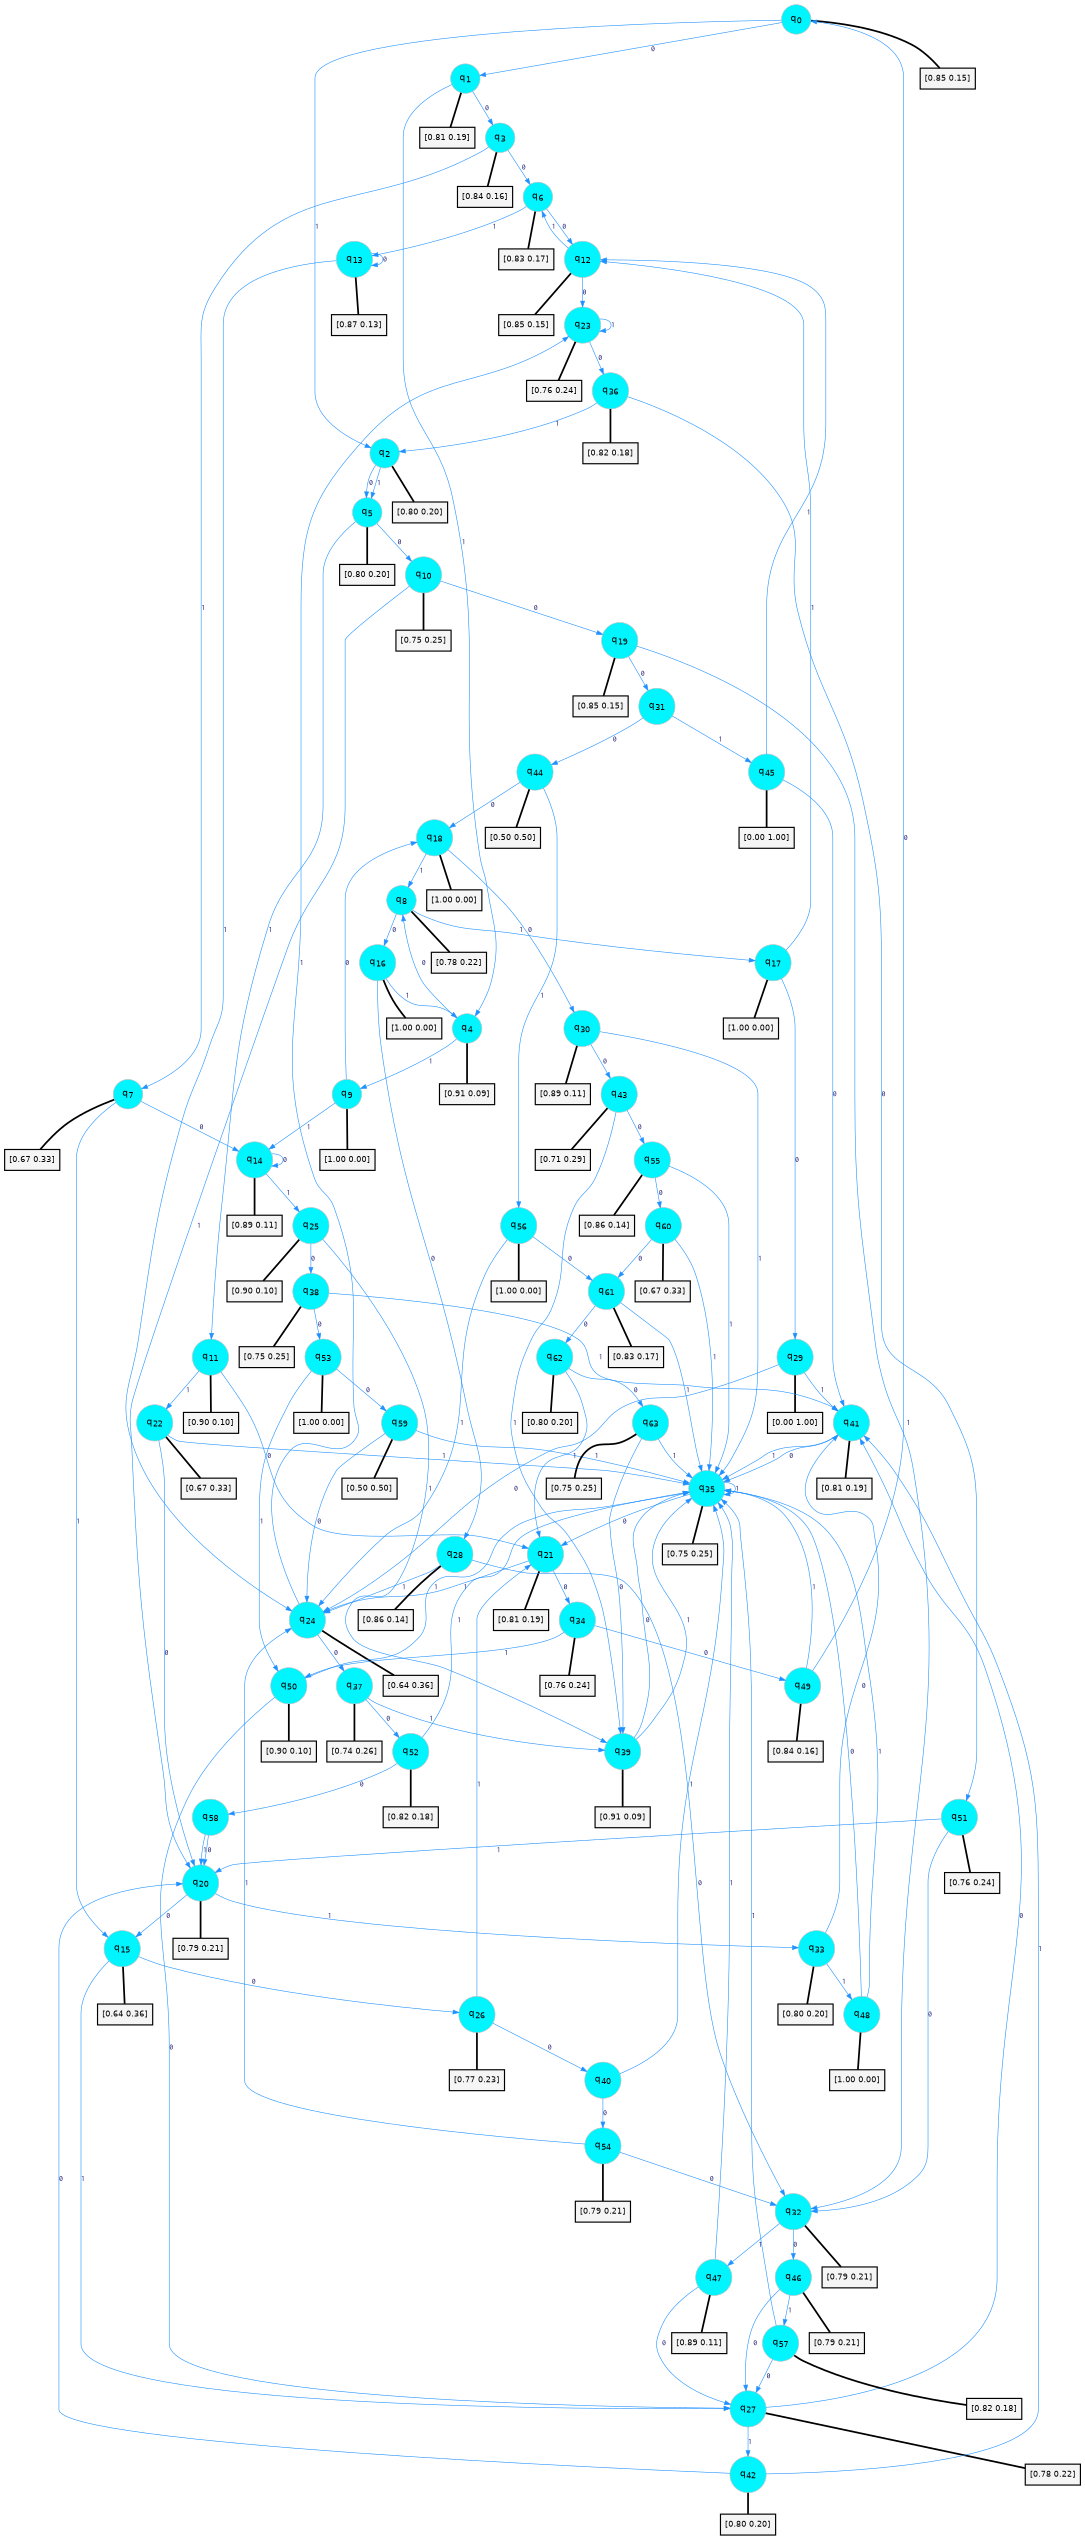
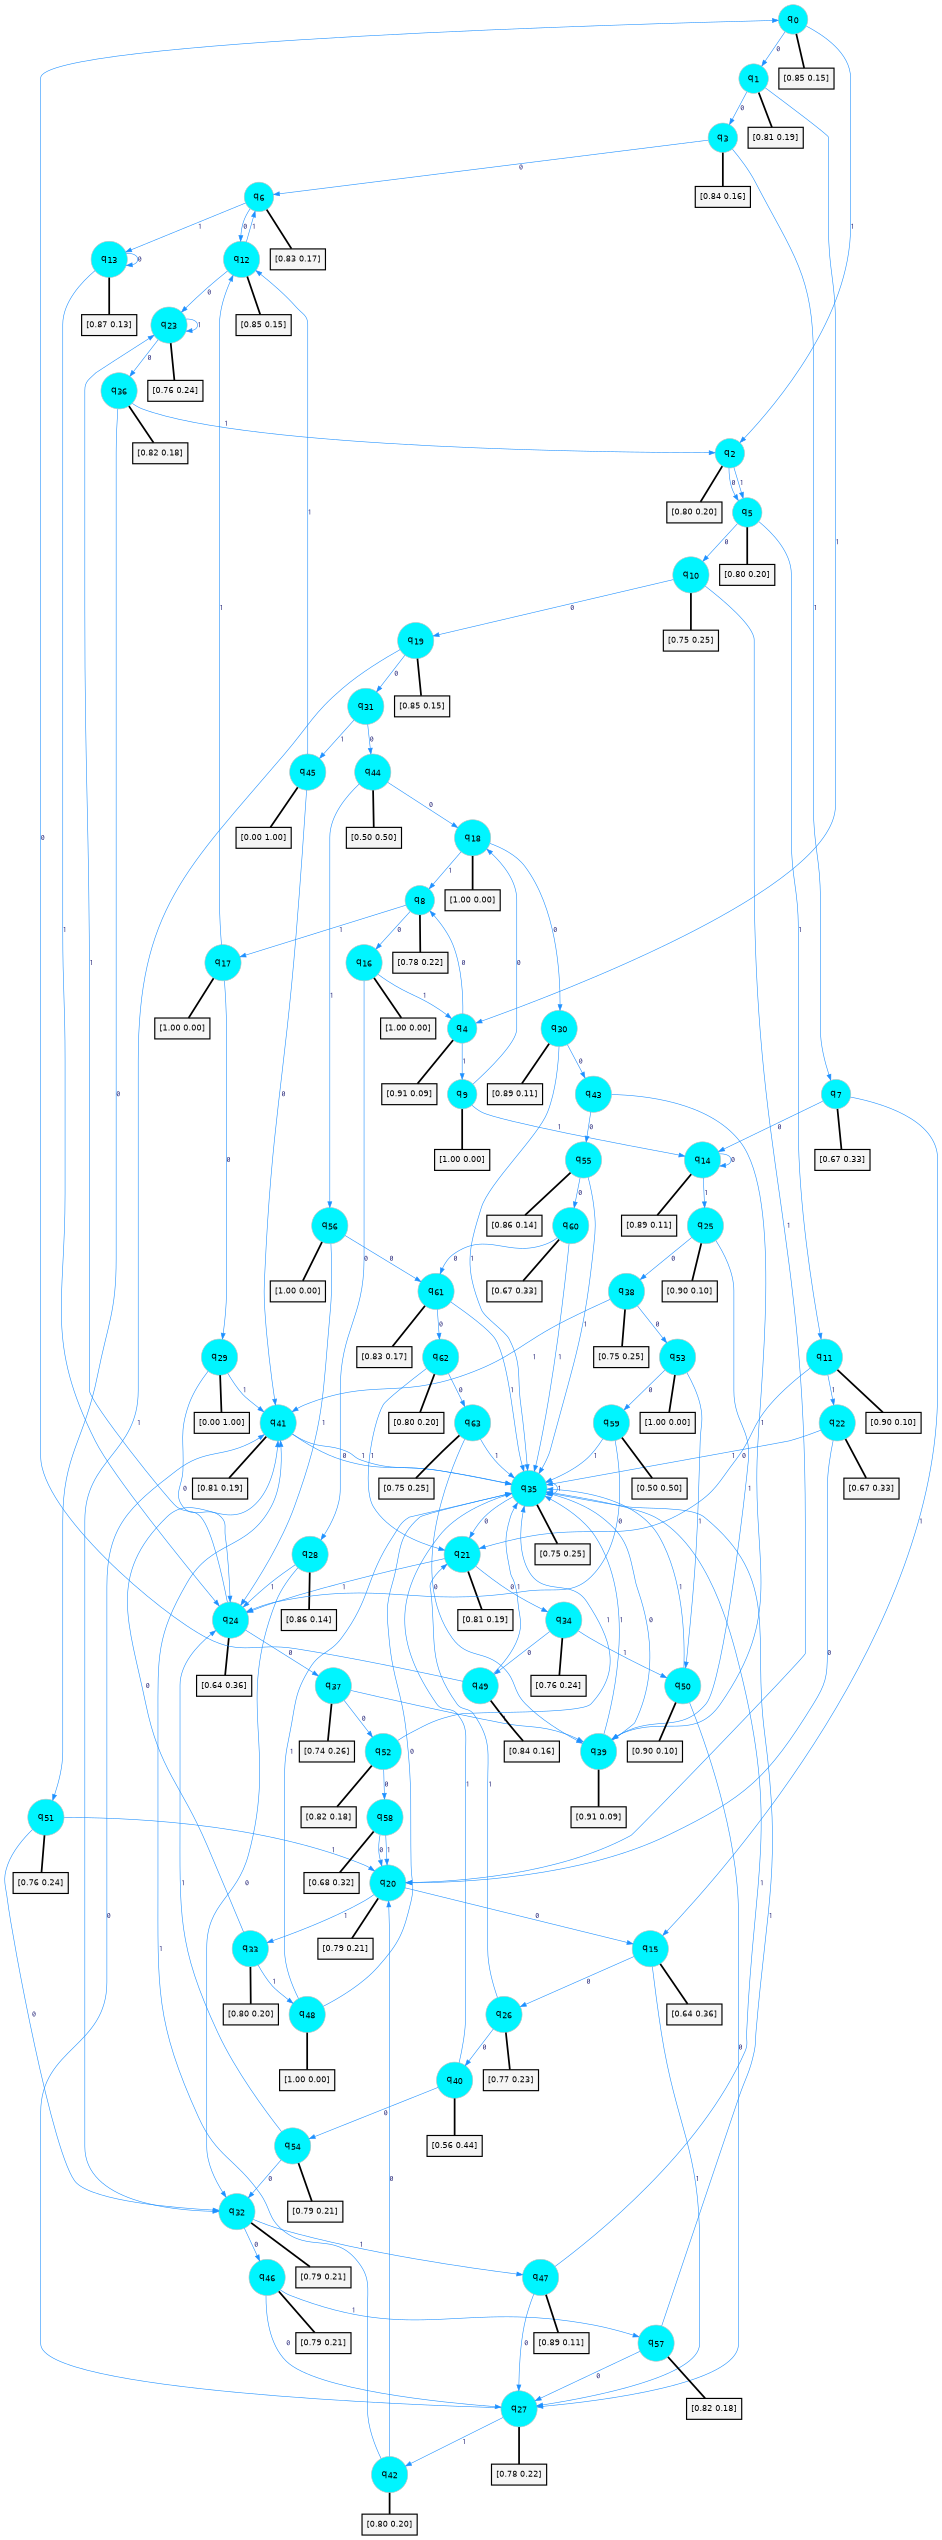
  digraph {
    rankdir=TD
    node [color=gray fillcolor=turquoise1 fontcolor=black fontname=Helvetica fontsize=16 fontweight=bold shape=circle style=filled]
    edge [arrowsize=1 color=dodgerblue1 fontcolor=midnightblue fontname=courier fontweight=bold penwidth=1 style=solid weight=20]
    n1 [label=<q<SUB>0</SUB>>]
    n2 [label=<q<SUB>1</SUB>>]
    n3 [label=<q<SUB>2</SUB>>]
    n4 [color=black fillcolor=whitesmoke fontsize=14 label="[0.85 0.15]" penwidth=2 shape=box]
    n5 [label=<q<SUB>3</SUB>>]
    n6 [label=<q<SUB>4</SUB>>]
    n7 [color=black fillcolor=whitesmoke fontsize=14 label="[0.81 0.19]" penwidth=2 shape=box]
    n8 [label=<q<SUB>5</SUB>>]
    n9 [color=black fillcolor=whitesmoke fontsize=14 label="[0.80 0.20]" penwidth=2 shape=box]
    n10 [label=<q<SUB>6</SUB>>]
    n11 [label=<q<SUB>7</SUB>>]
    n12 [color=black fillcolor=whitesmoke fontsize=14 label="[0.84 0.16]" penwidth=2 shape=box]
    n13 [label=<q<SUB>8</SUB>>]
    n14 [label=<q<SUB>9</SUB>>]
    n15 [color=black fillcolor=whitesmoke fontsize=14 label="[0.91 0.09]" penwidth=2 shape=box]
    n16 [label=<q<SUB>10</SUB>>]
    n17 [label=<q<SUB>11</SUB>>]
    n18 [color=black fillcolor=whitesmoke fontsize=14 label="[0.80 0.20]" penwidth=2 shape=box]
    n19 [label=<q<SUB>12</SUB>>]
    n20 [label=<q<SUB>13</SUB>>]
    n21 [color=black fillcolor=whitesmoke fontsize=14 label="[0.83 0.17]" penwidth=2 shape=box]
    n22 [label=<q<SUB>14</SUB>>]
    n23 [label=<q<SUB>15</SUB>>]
    n24 [color=black fillcolor=whitesmoke fontsize=14 label="[0.67 0.33]" penwidth=2 shape=box]
    n25 [label=<q<SUB>16</SUB>>]
    n26 [label=<q<SUB>17</SUB>>]
    n27 [color=black fillcolor=whitesmoke fontsize=14 label="[0.78 0.22]" penwidth=2 shape=box]
    n28 [label=<q<SUB>18</SUB>>]
    n29 [color=black fillcolor=whitesmoke fontsize=14 label="[1.00 0.00]" penwidth=2 shape=box]
    n30 [label=<q<SUB>19</SUB>>]
    n31 [label=<q<SUB>20</SUB>>]
    n32 [color=black fillcolor=whitesmoke fontsize=14 label="[0.75 0.25]" penwidth=2 shape=box]
    n33 [label=<q<SUB>21</SUB>>]
    n34 [label=<q<SUB>22</SUB>>]
    n35 [color=black fillcolor=whitesmoke fontsize=14 label="[0.90 0.10]" penwidth=2 shape=box]
    n36 [label=<q<SUB>23</SUB>>]
    n37 [color=black fillcolor=whitesmoke fontsize=14 label="[0.85 0.15]" penwidth=2 shape=box]
    n38 [label=<q<SUB>24</SUB>>]
    n39 [color=black fillcolor=whitesmoke fontsize=14 label="[0.87 0.13]" penwidth=2 shape=box]
    n40 [label=<q<SUB>25</SUB>>]
    n41 [color=black fillcolor=whitesmoke fontsize=14 label="[0.89 0.11]" penwidth=2 shape=box]
    n42 [label=<q<SUB>26</SUB>>]
    n43 [label=<q<SUB>27</SUB>>]
    n44 [color=black fillcolor=whitesmoke fontsize=14 label="[0.64 0.36]" penwidth=2 shape=box]
    n45 [label=<q<SUB>28</SUB>>]
    n46 [color=black fillcolor=whitesmoke fontsize=14 label="[1.00 0.00]" penwidth=2 shape=box]
    n47 [label=<q<SUB>29</SUB>>]
    n48 [color=black fillcolor=whitesmoke fontsize=14 label="[1.00 0.00]" penwidth=2 shape=box]
    n49 [label=<q<SUB>30</SUB>>]
    n50 [color=black fillcolor=whitesmoke fontsize=14 label="[1.00 0.00]" penwidth=2 shape=box]
    n51 [label=<q<SUB>31</SUB>>]
    n52 [label=<q<SUB>32</SUB>>]
    n53 [color=black fillcolor=whitesmoke fontsize=14 label="[0.85 0.15]" penwidth=2 shape=box]
    n54 [label=<q<SUB>33</SUB>>]
    n55 [color=black fillcolor=whitesmoke fontsize=14 label="[0.79 0.21]" penwidth=2 shape=box]
    n56 [label=<q<SUB>34</SUB>>]
    n57 [color=black fillcolor=whitesmoke fontsize=14 label="[0.81 0.19]" penwidth=2 shape=box]
    n58 [label=<q<SUB>35</SUB>>]
    n59 [color=black fillcolor=whitesmoke fontsize=14 label="[0.67 0.33]" penwidth=2 shape=box]
    n60 [label=<q<SUB>36</SUB>>]
    n61 [color=black fillcolor=whitesmoke fontsize=14 label="[0.76 0.24]" penwidth=2 shape=box]
    n62 [label=<q<SUB>37</SUB>>]
    n63 [color=black fillcolor=whitesmoke fontsize=14 label="[0.64 0.36]" penwidth=2 shape=box]
    n64 [label=<q<SUB>38</SUB>>]
    n65 [label=<q<SUB>39</SUB>>]
    n66 [color=black fillcolor=whitesmoke fontsize=14 label="[0.90 0.10]" penwidth=2 shape=box]
    n67 [label=<q<SUB>40</SUB>>]
    n68 [color=black fillcolor=whitesmoke fontsize=14 label="[0.77 0.23]" penwidth=2 shape=box]
    n69 [label=<q<SUB>41</SUB>>]
    n70 [label=<q<SUB>42</SUB>>]
    n71 [color=black fillcolor=whitesmoke fontsize=14 label="[0.78 0.22]" penwidth=2 shape=box]
    n72 [color=black fillcolor=whitesmoke fontsize=14 label="[0.86 0.14]" penwidth=2 shape=box]
    n73 [color=black fillcolor=whitesmoke fontsize=14 label="[0.00 1.00]" penwidth=2 shape=box]
    n74 [label=<q<SUB>43</SUB>>]
    n75 [color=black fillcolor=whitesmoke fontsize=14 label="[0.89 0.11]" penwidth=2 shape=box]
    n76 [label=<q<SUB>44</SUB>>]
    n77 [label=<q<SUB>45</SUB>>]
    n78 [label=<q<SUB>46</SUB>>]
    n79 [label=<q<SUB>47</SUB>>]
    n80 [color=black fillcolor=whitesmoke fontsize=14 label="[0.79 0.21]" penwidth=2 shape=box]
    n81 [label=<q<SUB>48</SUB>>]
    n82 [color=black fillcolor=whitesmoke fontsize=14 label="[0.80 0.20]" penwidth=2 shape=box]
    n83 [label=<q<SUB>49</SUB>>]
    n84 [label=<q<SUB>50</SUB>>]
    n85 [color=black fillcolor=whitesmoke fontsize=14 label="[0.76 0.24]" penwidth=2 shape=box]
    n86 [color=black fillcolor=whitesmoke fontsize=14 label="[0.75 0.25]" penwidth=2 shape=box]
    n87 [label=<q<SUB>51</SUB>>]
    n88 [color=black fillcolor=whitesmoke fontsize=14 label="[0.82 0.18]" penwidth=2 shape=box]
    n89 [label=<q<SUB>52</SUB>>]
    n90 [color=black fillcolor=whitesmoke fontsize=14 label="[0.74 0.26]" penwidth=2 shape=box]
    n91 [label=<q<SUB>53</SUB>>]
    n92 [color=black fillcolor=whitesmoke fontsize=14 label="[0.75 0.25]" penwidth=2 shape=box]
    n93 [color=black fillcolor=whitesmoke fontsize=14 label="[0.91 0.09]" penwidth=2 shape=box]
    n94 [label=<q<SUB>54</SUB>>]
+   n95 [color=black fillcolor=whitesmoke fontsize=14 label="[0.56 0.44]" penwidth=2 shape=box]
    n96 [color=black fillcolor=whitesmoke fontsize=14 label="[0.81 0.19]" penwidth=2 shape=box]
    n97 [color=black fillcolor=whitesmoke fontsize=14 label="[0.80 0.20]" penwidth=2 shape=box]
    n98 [label=<q<SUB>55</SUB>>]
-   n99 [color=black fillcolor=whitesmoke fontsize=14 label="[0.71 0.29]" penwidth=2 shape=box]
    n100 [label=<q<SUB>56</SUB>>]
    n101 [color=black fillcolor=whitesmoke fontsize=14 label="[0.50 0.50]" penwidth=2 shape=box]
    n102 [color=black fillcolor=whitesmoke fontsize=14 label="[0.00 1.00]" penwidth=2 shape=box]
    n103 [label=<q<SUB>57</SUB>>]
    n104 [color=black fillcolor=whitesmoke fontsize=14 label="[0.79 0.21]" penwidth=2 shape=box]
    n105 [color=black fillcolor=whitesmoke fontsize=14 label="[0.89 0.11]" penwidth=2 shape=box]
    n106 [color=black fillcolor=whitesmoke fontsize=14 label="[1.00 0.00]" penwidth=2 shape=box]
    n107 [color=black fillcolor=whitesmoke fontsize=14 label="[0.84 0.16]" penwidth=2 shape=box]
    n108 [color=black fillcolor=whitesmoke fontsize=14 label="[0.90 0.10]" penwidth=2 shape=box]
    n109 [color=black fillcolor=whitesmoke fontsize=14 label="[0.76 0.24]" penwidth=2 shape=box]
    n110 [label=<q<SUB>58</SUB>>]
    n111 [color=black fillcolor=whitesmoke fontsize=14 label="[0.82 0.18]" penwidth=2 shape=box]
    n112 [label=<q<SUB>59</SUB>>]
    n113 [color=black fillcolor=whitesmoke fontsize=14 label="[1.00 0.00]" penwidth=2 shape=box]
    n114 [color=black fillcolor=whitesmoke fontsize=14 label="[0.79 0.21]" penwidth=2 shape=box]
    n115 [label=<q<SUB>60</SUB>>]
    n116 [color=black fillcolor=whitesmoke fontsize=14 label="[0.86 0.14]" penwidth=2 shape=box]
    n117 [label=<q<SUB>61</SUB>>]
    n118 [color=black fillcolor=whitesmoke fontsize=14 label="[1.00 0.00]" penwidth=2 shape=box]
    n119 [color=black fillcolor=whitesmoke fontsize=14 label="[0.82 0.18]" penwidth=2 shape=box]
+   n120 [color=black fillcolor=whitesmoke fontsize=14 label="[0.68 0.32]" penwidth=2 shape=box]
    n121 [color=black fillcolor=whitesmoke fontsize=14 label="[0.50 0.50]" penwidth=2 shape=box]
    n122 [color=black fillcolor=whitesmoke fontsize=14 label="[0.67 0.33]" penwidth=2 shape=box]
    n123 [label=<q<SUB>62</SUB>>]
    n124 [color=black fillcolor=whitesmoke fontsize=14 label="[0.83 0.17]" penwidth=2 shape=box]
    n125 [label=<q<SUB>63</SUB>>]
    n126 [color=black fillcolor=whitesmoke fontsize=14 label="[0.80 0.20]" penwidth=2 shape=box]
    n127 [color=black fillcolor=whitesmoke fontsize=14 label="[0.75 0.25]" penwidth=2 shape=box]
    n1 -> n2 [label=0]
    n1 -> n3 [label=1]
    n1 -> n4 [arrowhead=none color=black penwidth=3]
    n2 -> n5 [label=0]
    n2 -> n6 [label=1]
    n2 -> n7 [arrowhead=none color=black penwidth=3]
    n3 -> n8 [label=0]
    n3 -> n8 [label=1]
    n3 -> n9 [arrowhead=none color=black penwidth=3]
    n5 -> n10 [label=0]
    n5 -> n11 [label=1]
    n5 -> n12 [arrowhead=none color=black penwidth=3]
    n6 -> n13 [label=0]
    n6 -> n14 [label=1]
    n6 -> n15 [arrowhead=none color=black penwidth=3]
    n8 -> n16 [label=0]
    n8 -> n17 [label=1]
    n8 -> n18 [arrowhead=none color=black penwidth=3]
    n10 -> n19 [label=0]
    n10 -> n20 [label=1]
    n10 -> n21 [arrowhead=none color=black penwidth=3]
    n11 -> n22 [label=0]
    n11 -> n23 [label=1]
    n11 -> n24 [arrowhead=none color=black penwidth=3]
    n13 -> n25 [label=0]
    n13 -> n26 [label=1]
    n13 -> n27 [arrowhead=none color=black penwidth=3]
    n14 -> n22 [label=1]
    n14 -> n28 [label=0]
    n14 -> n29 [arrowhead=none color=black penwidth=3]
    n16 -> n30 [label=0]
    n16 -> n31 [label=1]
    n16 -> n32 [arrowhead=none color=black penwidth=3]
    n17 -> n33 [label=0]
    n17 -> n34 [label=1]
    n17 -> n35 [arrowhead=none color=black penwidth=3]
    n19 -> n10 [label=1]
    n19 -> n36 [label=0]
    n19 -> n37 [arrowhead=none color=black penwidth=3]
    n20 -> n20 [label=0]
    n20 -> n38 [label=1]
    n20 -> n39 [arrowhead=none color=black penwidth=3]
    n22 -> n22 [label=0]
    n22 -> n40 [label=1]
    n22 -> n41 [arrowhead=none color=black penwidth=3]
    n23 -> n42 [label=0]
    n23 -> n43 [label=1]
    n23 -> n44 [arrowhead=none color=black penwidth=3]
    n25 -> n6 [label=1]
    n25 -> n45 [label=0]
    n25 -> n46 [arrowhead=none color=black penwidth=3]
    n26 -> n19 [label=1]
    n26 -> n47 [label=0]
    n26 -> n48 [arrowhead=none color=black penwidth=3]
    n28 -> n13 [label=1]
    n28 -> n49 [label=0]
    n28 -> n50 [arrowhead=none color=black penwidth=3]
    n30 -> n51 [label=0]
    n30 -> n52 [label=1]
    n30 -> n53 [arrowhead=none color=black penwidth=3]
    n31 -> n23 [label=0]
    n31 -> n54 [label=1]
    n31 -> n55 [arrowhead=none color=black penwidth=3]
    n33 -> n38 [label=1]
    n33 -> n56 [label=0]
    n33 -> n57 [arrowhead=none color=black penwidth=3]
    n34 -> n31 [label=0]
    n34 -> n58 [label=1]
    n34 -> n59 [arrowhead=none color=black penwidth=3]
    n36 -> n36 [label=1]
    n36 -> n60 [label=0]
    n36 -> n61 [arrowhead=none color=black penwidth=3]
    n38 -> n36 [label=1]
    n38 -> n62 [label=0]
    n38 -> n63 [arrowhead=none color=black penwidth=3]
    n40 -> n64 [label=0]
    n40 -> n65 [label=1]
    n40 -> n66 [arrowhead=none color=black penwidth=3]
    n42 -> n33 [label=1]
    n42 -> n67 [label=0]
    n42 -> n68 [arrowhead=none color=black penwidth=3]
    n43 -> n69 [label=0]
    n43 -> n70 [label=1]
    n43 -> n71 [arrowhead=none color=black penwidth=3]
    n45 -> n38 [label=1]
    n45 -> n52 [label=0]
    n45 -> n72 [arrowhead=none color=black penwidth=3]
    n47 -> n38 [label=0]
    n47 -> n69 [label=1]
    n47 -> n73 [arrowhead=none color=black penwidth=3]
    n49 -> n58 [label=1]
    n49 -> n74 [label=0]
    n49 -> n75 [arrowhead=none color=black penwidth=3]
    n51 -> n76 [label=0]
    n51 -> n77 [label=1]
    n52 -> n78 [label=0]
    n52 -> n79 [label=1]
    n52 -> n80 [arrowhead=none color=black penwidth=3]
    n54 -> n69 [label=0]
    n54 -> n81 [label=1]
    n54 -> n82 [arrowhead=none color=black penwidth=3]
    n56 -> n83 [label=0]
    n56 -> n84 [label=1]
    n56 -> n85 [arrowhead=none color=black penwidth=3]
    n58 -> n33 [label=0]
    n58 -> n58 [label=1]
    n58 -> n86 [arrowhead=none color=black penwidth=3]
    n60 -> n3 [label=1]
    n60 -> n87 [label=0]
    n60 -> n88 [arrowhead=none color=black penwidth=3]
    n62 -> n65 [label=1]
    n62 -> n89 [label=0]
    n62 -> n90 [arrowhead=none color=black penwidth=3]
    n64 -> n69 [label=1]
    n64 -> n91 [label=0]
    n64 -> n92 [arrowhead=none color=black penwidth=3]
    n65 -> n58 [label=0]
    n65 -> n58 [label=1]
    n65 -> n93 [arrowhead=none color=black penwidth=3]
    n67 -> n58 [label=1]
    n67 -> n94 [label=0]
+   n67 -> n95 [arrowhead=none color=black penwidth=3]
    n69 -> n58 [label=0]
    n69 -> n58 [label=1]
    n69 -> n96 [arrowhead=none color=black penwidth=3]
    n70 -> n31 [label=0]
    n70 -> n69 [label=1]
    n70 -> n97 [arrowhead=none color=black penwidth=3]
    n74 -> n65 [label=1]
    n74 -> n98 [label=0]
-   n74 -> n99 [arrowhead=none color=black penwidth=3]
    n76 -> n28 [label=0]
    n76 -> n100 [label=1]
    n76 -> n101 [arrowhead=none color=black penwidth=3]
    n77 -> n19 [label=1]
    n77 -> n69 [label=0]
    n77 -> n102 [arrowhead=none color=black penwidth=3]
    n78 -> n43 [label=0]
    n78 -> n103 [label=1]
    n78 -> n104 [arrowhead=none color=black penwidth=3]
    n79 -> n43 [label=0]
    n79 -> n58 [label=1]
    n79 -> n105 [arrowhead=none color=black penwidth=3]
    n81 -> n58 [label=0]
    n81 -> n58 [label=1]
    n81 -> n106 [arrowhead=none color=black penwidth=3]
    n83 -> n1 [label=0]
    n83 -> n58 [label=1]
    n83 -> n107 [arrowhead=none color=black penwidth=3]
    n84 -> n43 [label=0]
    n84 -> n58 [label=1]
    n84 -> n108 [arrowhead=none color=black penwidth=3]
    n87 -> n31 [label=1]
    n87 -> n52 [label=0]
    n87 -> n109 [arrowhead=none color=black penwidth=3]
    n89 -> n58 [label=1]
    n89 -> n110 [label=0]
    n89 -> n111 [arrowhead=none color=black penwidth=3]
    n91 -> n84 [label=1]
    n91 -> n112 [label=0]
    n91 -> n113 [arrowhead=none color=black penwidth=3]
    n94 -> n38 [label=1]
    n94 -> n52 [label=0]
    n94 -> n114 [arrowhead=none color=black penwidth=3]
    n98 -> n58 [label=1]
    n98 -> n115 [label=0]
    n98 -> n116 [arrowhead=none color=black penwidth=3]
    n100 -> n38 [label=1]
    n100 -> n117 [label=0]
    n100 -> n118 [arrowhead=none color=black penwidth=3]
    n103 -> n43 [label=0]
    n103 -> n58 [label=1]
    n103 -> n119 [arrowhead=none color=black penwidth=3]
    n110 -> n31 [label=0]
    n110 -> n31 [label=1]
+   n110 -> n120 [arrowhead=none color=black penwidth=3]
    n112 -> n38 [label=0]
    n112 -> n58 [label=1]
    n112 -> n121 [arrowhead=none color=black penwidth=3]
    n115 -> n58 [label=1]
    n115 -> n117 [label=0]
    n115 -> n122 [arrowhead=none color=black penwidth=3]
    n117 -> n58 [label=1]
    n117 -> n123 [label=0]
    n117 -> n124 [arrowhead=none color=black penwidth=3]
    n123 -> n33 [label=1]
    n123 -> n125 [label=0]
    n123 -> n126 [arrowhead=none color=black penwidth=3]
    n125 -> n58 [label=1]
    n125 -> n65 [label=0]
    n125 -> n127 [arrowhead=none color=black penwidth=3]
  }
